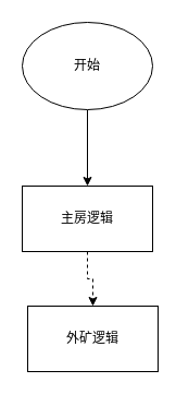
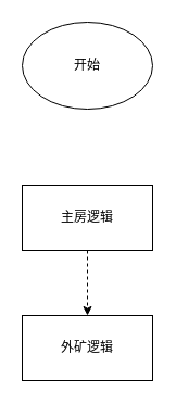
  <mxCell id="0" />
  <mxCell id="1" parent="0" />
  <mxCell id="2" value="" style="edgeStyle=orthogonalEdgeStyle;rounded=0;orthogonalLoop=1;jettySize=auto;html=1;dashed=1;" parent="1" source="3" target="4" edge="1"><mxGeometry relative="1" as="geometry" /></mxCell>
  <mxCell id="3" value="主房逻辑" style="whiteSpace=wrap;html=1;" parent="1" vertex="1"><mxGeometry x="20" y="170" width="120" height="60" as="geometry" /></mxCell>
- <mxCell id="4" value="外矿逻辑" style="whiteSpace=wrap;html=1;" parent="1" vertex="1"><mxGeometry x="25" y="280" width="120" height="60" as="geometry" /></mxCell>
- <mxCell id="5" style="edgeStyle=orthogonalEdgeStyle;rounded=0;orthogonalLoop=1;jettySize=auto;html=1;entryX=0.5;entryY=0;entryDx=0;entryDy=0;" parent="1" source="6" target="3" edge="1"><mxGeometry relative="1" as="geometry" /></mxCell>
+ <mxCell id="4" value="外矿逻辑" style="whiteSpace=wrap;html=1;" parent="1" vertex="1"><mxGeometry x="20" y="290" width="120" height="60" as="geometry" /></mxCell>
  <mxCell id="6" value="开始" style="ellipse;whiteSpace=wrap;html=1;" parent="1" vertex="1"><mxGeometry x="20" y="20" width="120" height="80" as="geometry" /></mxCell>
